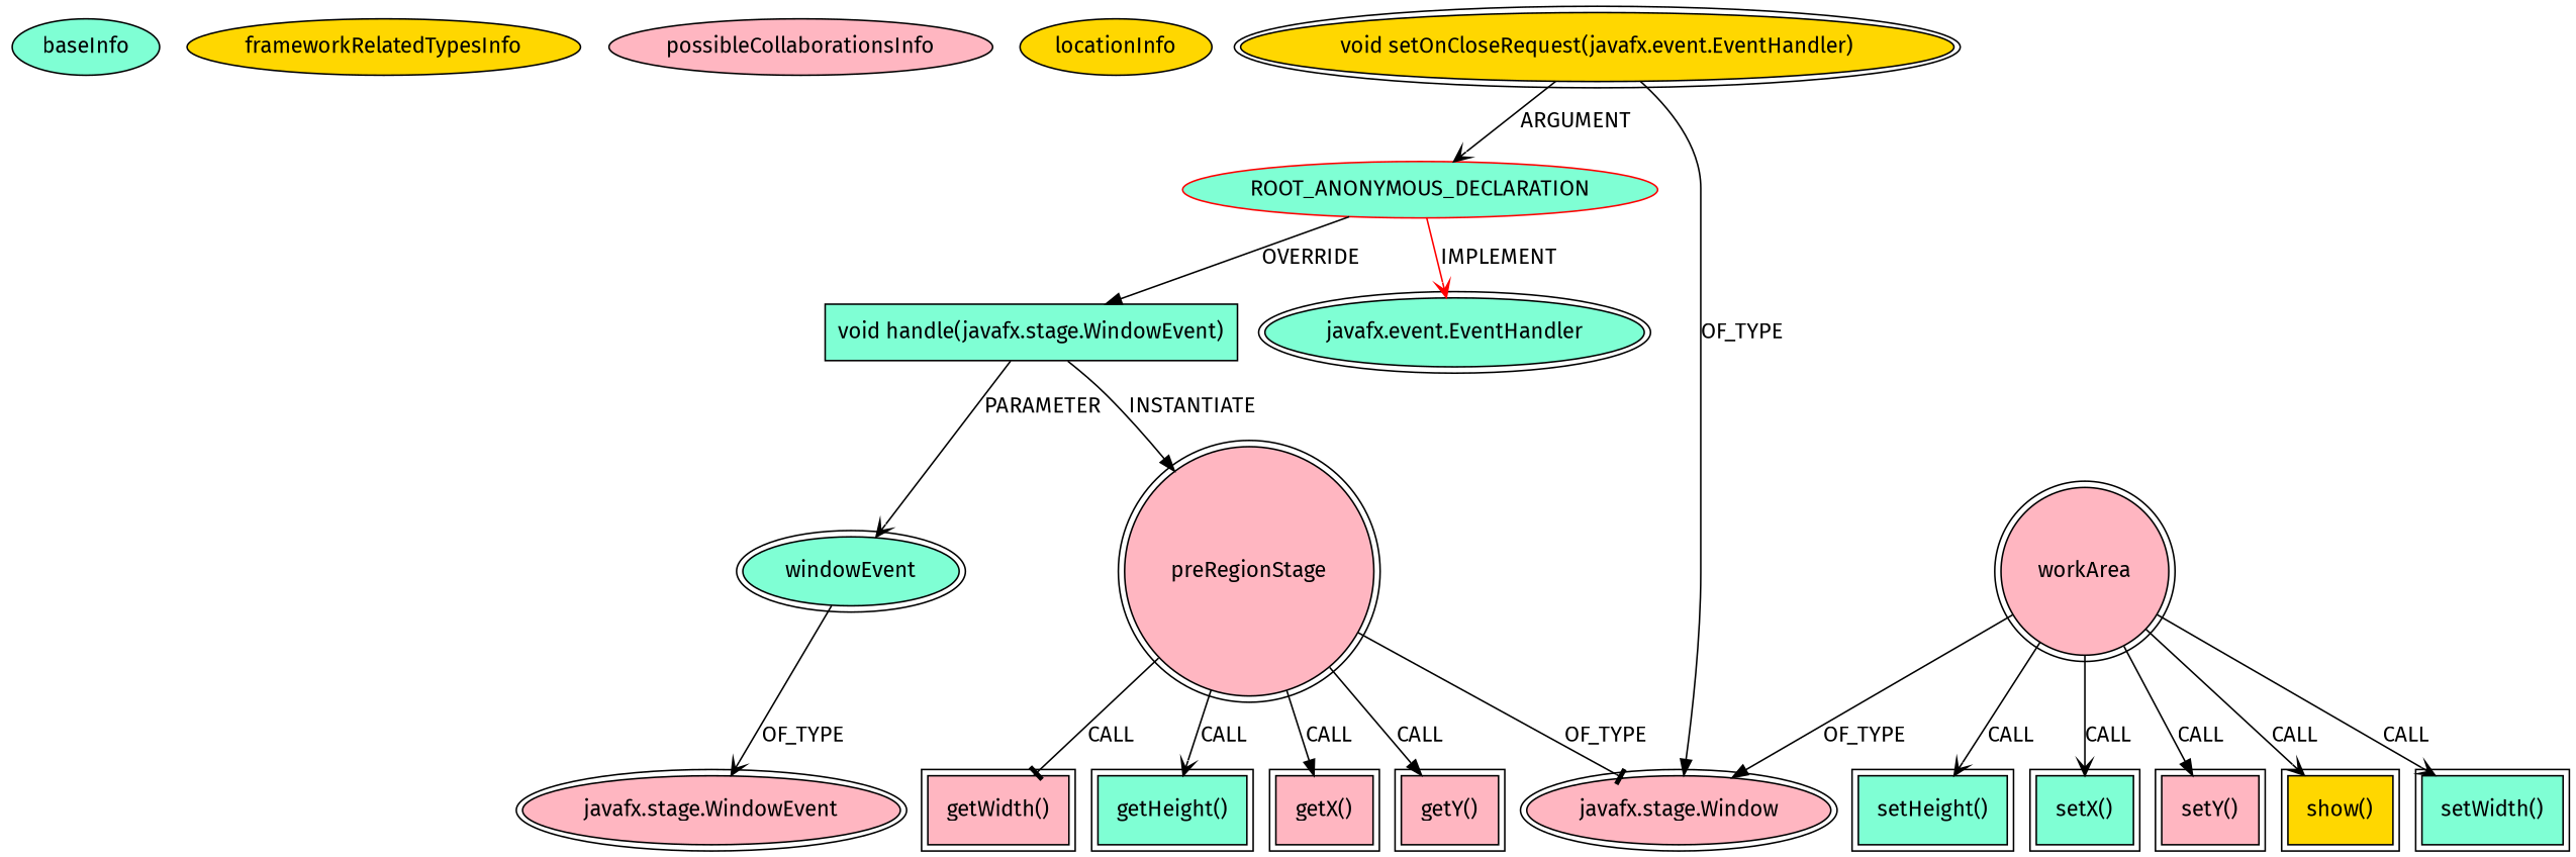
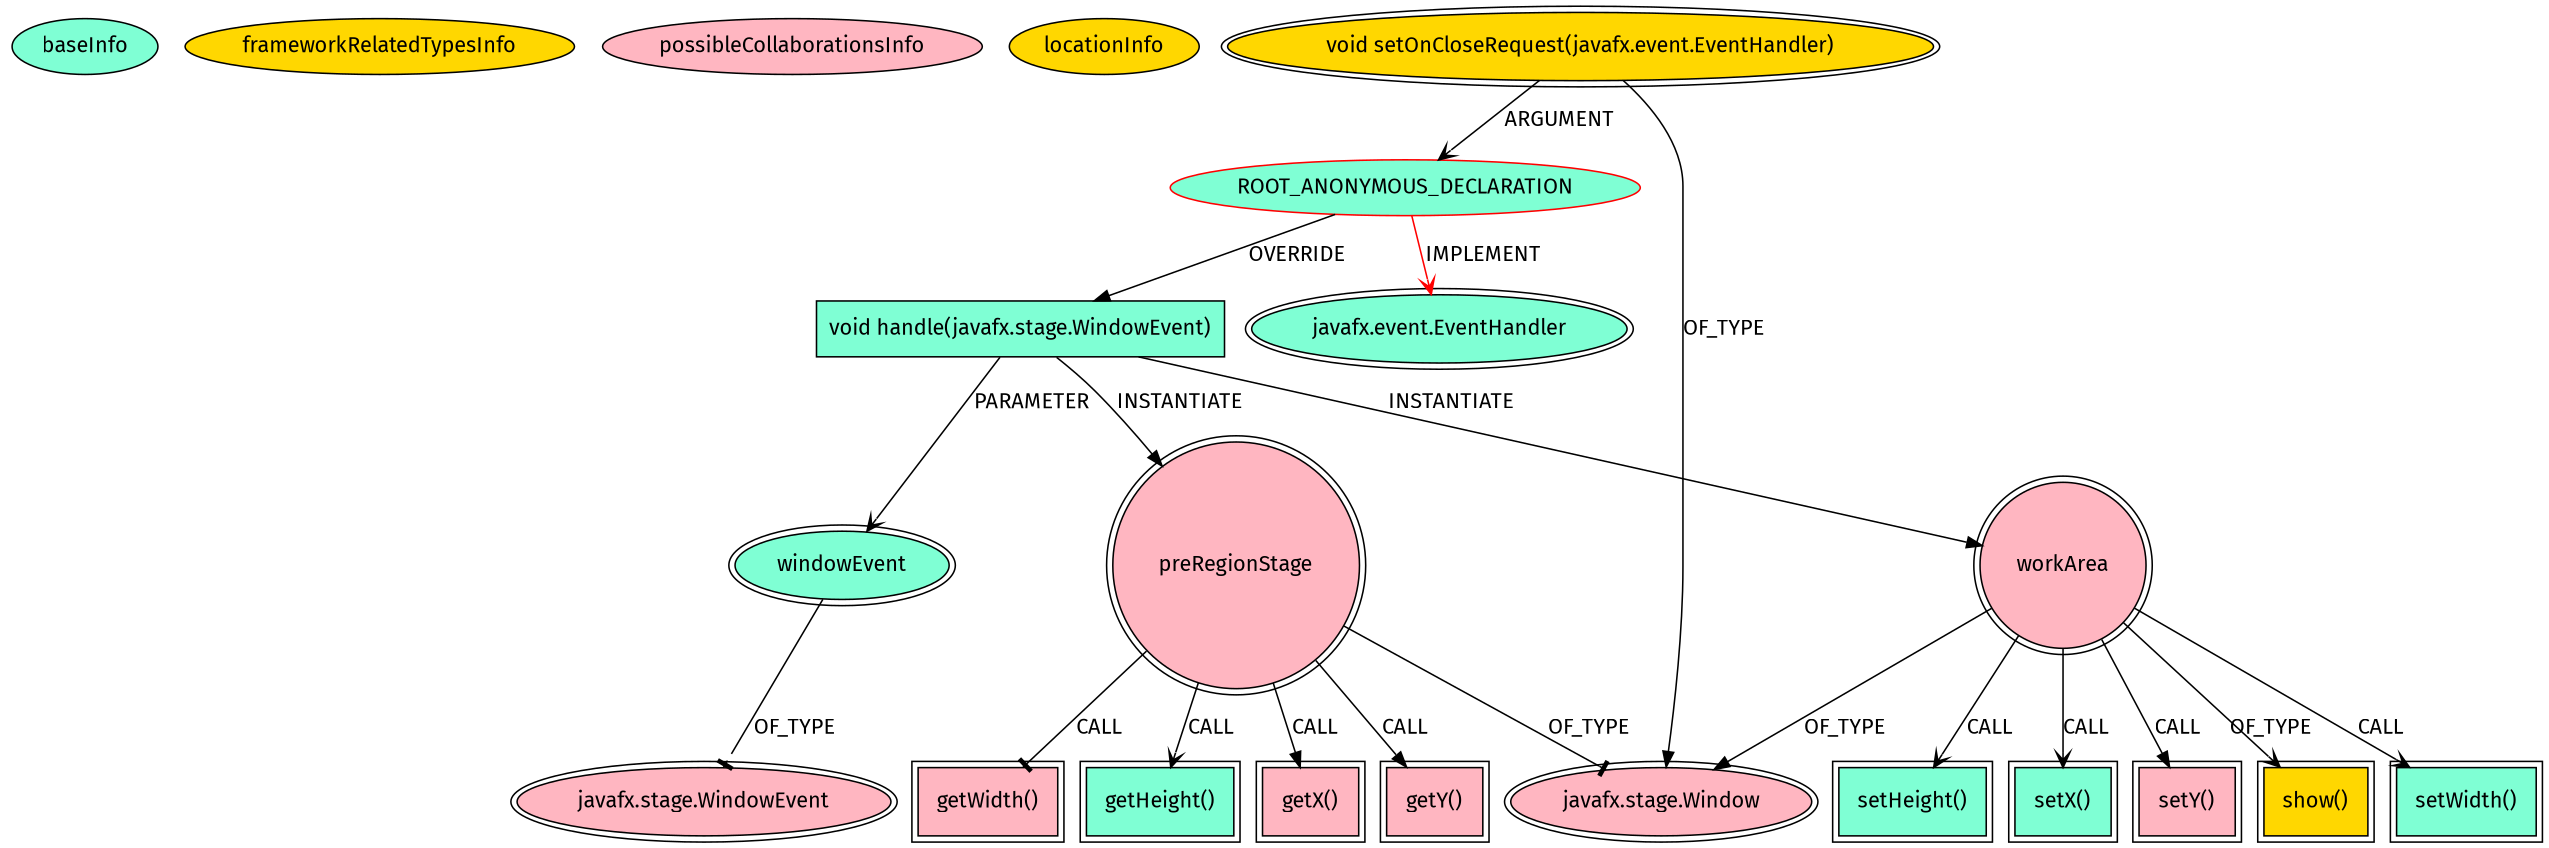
  digraph {
    fontname="Fira Sans"
    node [fillcolor=aquamarine fontname="Fira Sans" style=filled isFrameworkType=true vertexType=INSIDE_CALL peripheries=2]
    edge [arrowhead=vee fontname="Fira Sans"]
    baseInfo [category=extension_graph graphId=4888 isAnonymous=true possibleRelation=false isFrameworkType="" vertexType="" peripheries=""]
    frameworkRelatedTypesInfo [0="javafx.event.EventHandler" fillcolor=gold isFrameworkType="" vertexType="" peripheries=""]
    possibleCollaborationsInfo [fillcolor=lightpink isFrameworkType="" vertexType="" peripheries=""]
    locationInfo [contextSignature="void start(javafx.stage.Stage)" filePath="/yorlov-VirtualPointer/VirtualPointer-master/src/com/blogspot/captain1653/VirtualPointer.java" fillcolor=gold graphId=4888 projectName="yorlov-VirtualPointer" isFrameworkType="" vertexType="" peripheries=""]
    n5 [color=red isFrameworkType=false label=ROOT_ANONYMOUS_DECLARATION vertexType=ROOT_ANONYMOUS_DECLARATION peripheries=""]
    n6 [label="javafx.event.EventHandler" vertexType=FRAMEWORK_INTERFACE_TYPE]
    n7 [isFrameworkType=false label="void handle(javafx.stage.WindowEvent)" shape=box vertexType=OVERRIDING_METHOD_DECLARATION peripheries=""]
    n8 [label=windowEvent vertexType=PARAMETER_DECLARATION]
    n9 [fillcolor=lightpink label=workArea shape=circle vertexType=VARIABLE_EXPRESION]
    n10 [fillcolor=lightpink label=preRegionStage shape=circle vertexType=VARIABLE_EXPRESION]
    n11 [fillcolor=gold label="void setOnCloseRequest(javafx.event.EventHandler)" vertexType=OUTSIDE_CALL]
    n12 [fillcolor=lightpink label="javafx.stage.Window" vertexType=FRAMEWORK_CLASS_TYPE]
    n13 [fillcolor=lightpink label="javafx.stage.WindowEvent" vertexType=FRAMEWORK_CLASS_TYPE]
    n14 [label="setWidth()" shape=box]
    n15 [label="setHeight()" shape=box]
    n16 [label="setX()" shape=box]
    n17 [fillcolor=lightpink label="setY()" shape=box]
    n18 [fillcolor=gold label="show()" shape=box]
    n19 [fillcolor=lightpink label="getWidth()" shape=box]
    n20 [label="getHeight()" shape=box]
    n21 [fillcolor=lightpink label="getX()" shape=box]
    n22 [fillcolor=lightpink label="getY()" shape=box]
    n5 -> n6 [color=red label=IMPLEMENT]
    n5 -> n7 [arrowhead=normal label=OVERRIDE]
    n7 -> n8 [label=PARAMETER]
+   n7 -> n9 [arrowhead=normal label=INSTANTIATE]
    n7 -> n10 [arrowhead=normal label=INSTANTIATE]
-   n8 -> n13 [label=OF_TYPE]
+   n8 -> n13 [arrowhead=tee label=OF_TYPE]
    n9 -> n12 [arrowhead=normal label=OF_TYPE]
    n9 -> n14 [label=CALL]
    n9 -> n15 [label=CALL]
    n9 -> n16 [label=CALL]
    n9 -> n17 [arrowhead=normal label=CALL]
-   n9 -> n18 [label=CALL]
+   n9 -> n18 [label=OF_TYPE]
    n10 -> n12 [arrowhead=tee label=OF_TYPE]
    n10 -> n19 [arrowhead=tee label=CALL]
    n10 -> n20 [label=CALL]
    n10 -> n21 [arrowhead=normal label=CALL]
    n10 -> n22 [arrowhead=normal label=CALL]
    n11 -> n5 [label=ARGUMENT]
    n11 -> n12 [arrowhead=normal label=OF_TYPE]
  }
